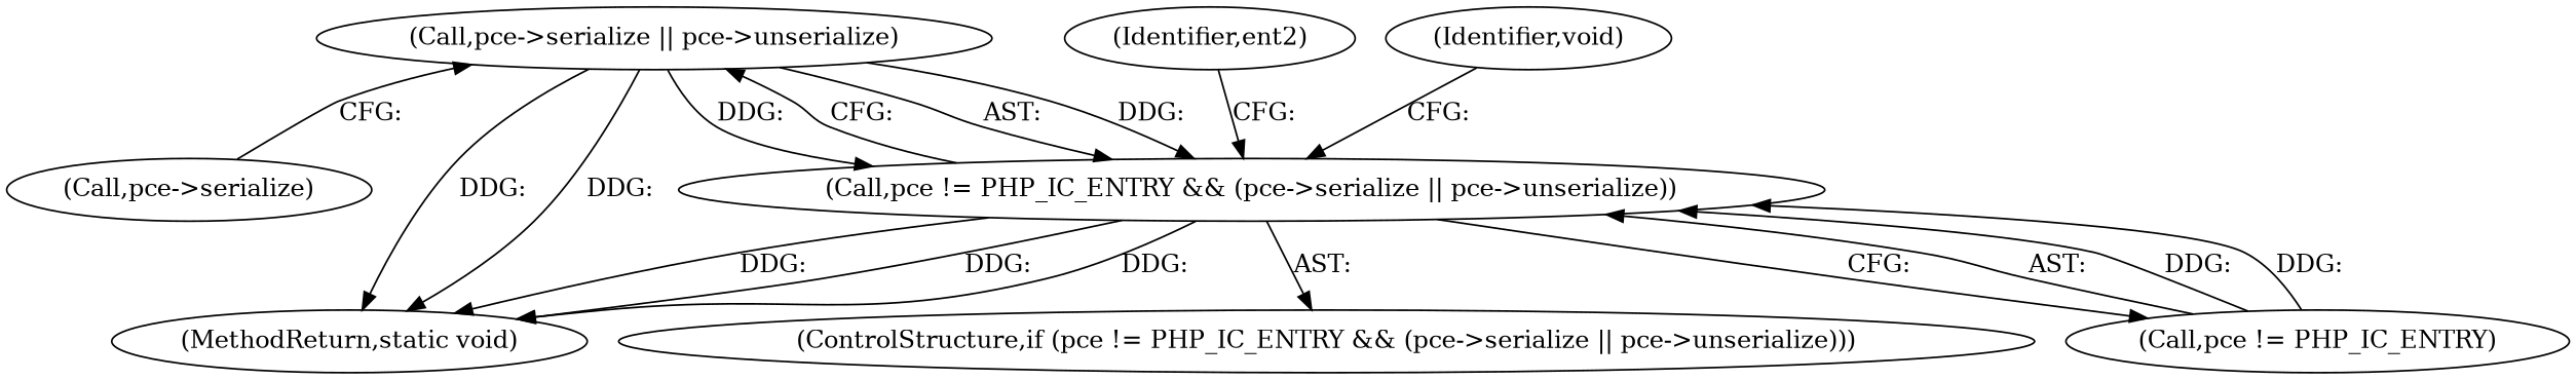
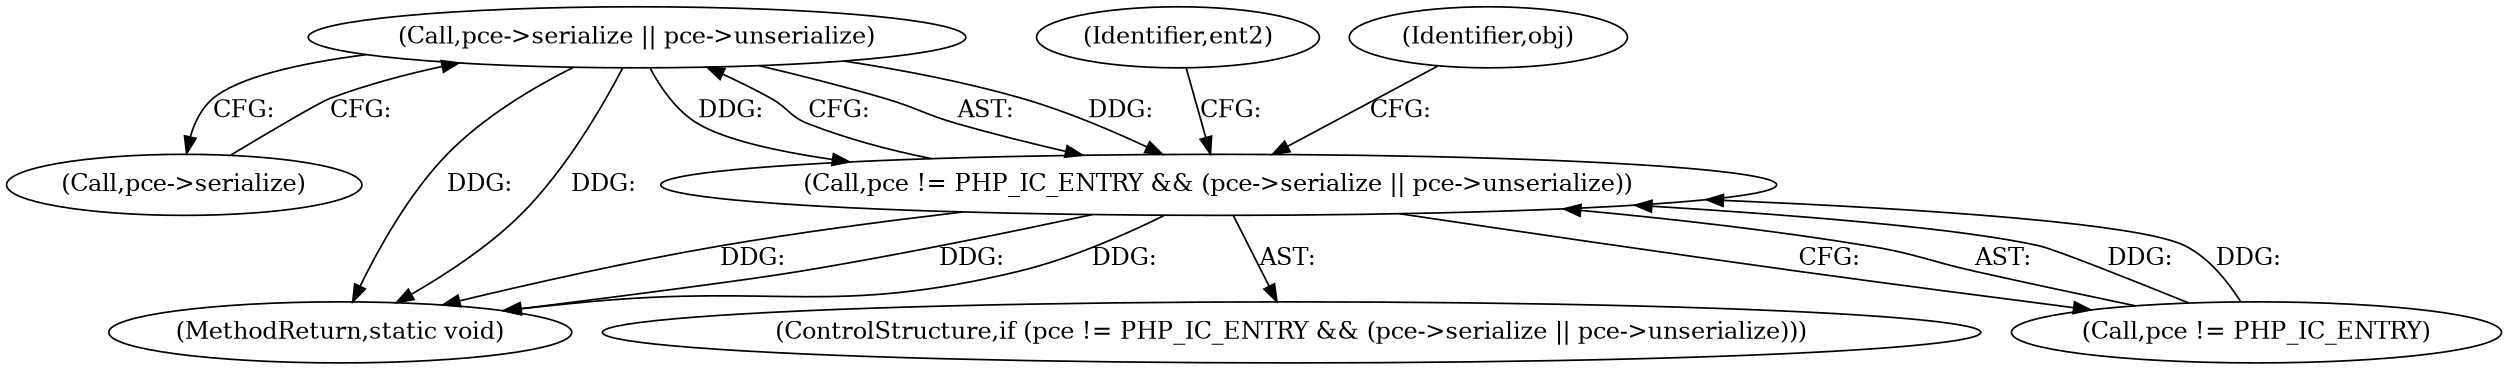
  digraph {
    n1 [label="(Call,pce->serialize || pce->unserialize)"]
    n2 [label="(Call,pce != PHP_IC_ENTRY && (pce->serialize || pce->unserialize))"]
    n3 [label="(Call,pce->serialize)"]
    n4 [label="(MethodReturn,static void)"]
    n5 [label="(ControlStructure,if (pce != PHP_IC_ENTRY && (pce->serialize || pce->unserialize)))"]
    n6 [label="(Call,pce != PHP_IC_ENTRY)"]
    n7 [label="(Identifier,ent2)"]
-   n8 [label="(Identifier,void)"]
+   n8 [label="(Identifier,obj)"]
    n1 -> n2 [label="AST: "]
    n1 -> n2 [label="DDG: "]
    n1 -> n2 [label="DDG: "]
+   n1 -> n3 [label="CFG: "]
    n1 -> n4 [label="DDG: "]
    n1 -> n4 [label="DDG: "]
    n2 -> n1 [label="CFG: "]
    n2 -> n4 [label="DDG: "]
    n2 -> n4 [label="DDG: "]
    n2 -> n4 [label="DDG: "]
    n2 -> n5 [label="AST: "]
    n2 -> n6 [label="CFG: "]
    n3 -> n1 [label="CFG: "]
    n6 -> n2 [label="AST: "]
    n6 -> n2 [label="DDG: "]
    n6 -> n2 [label="DDG: "]
    n7 -> n2 [label="CFG: "]
    n8 -> n2 [label="CFG: "]
  }
